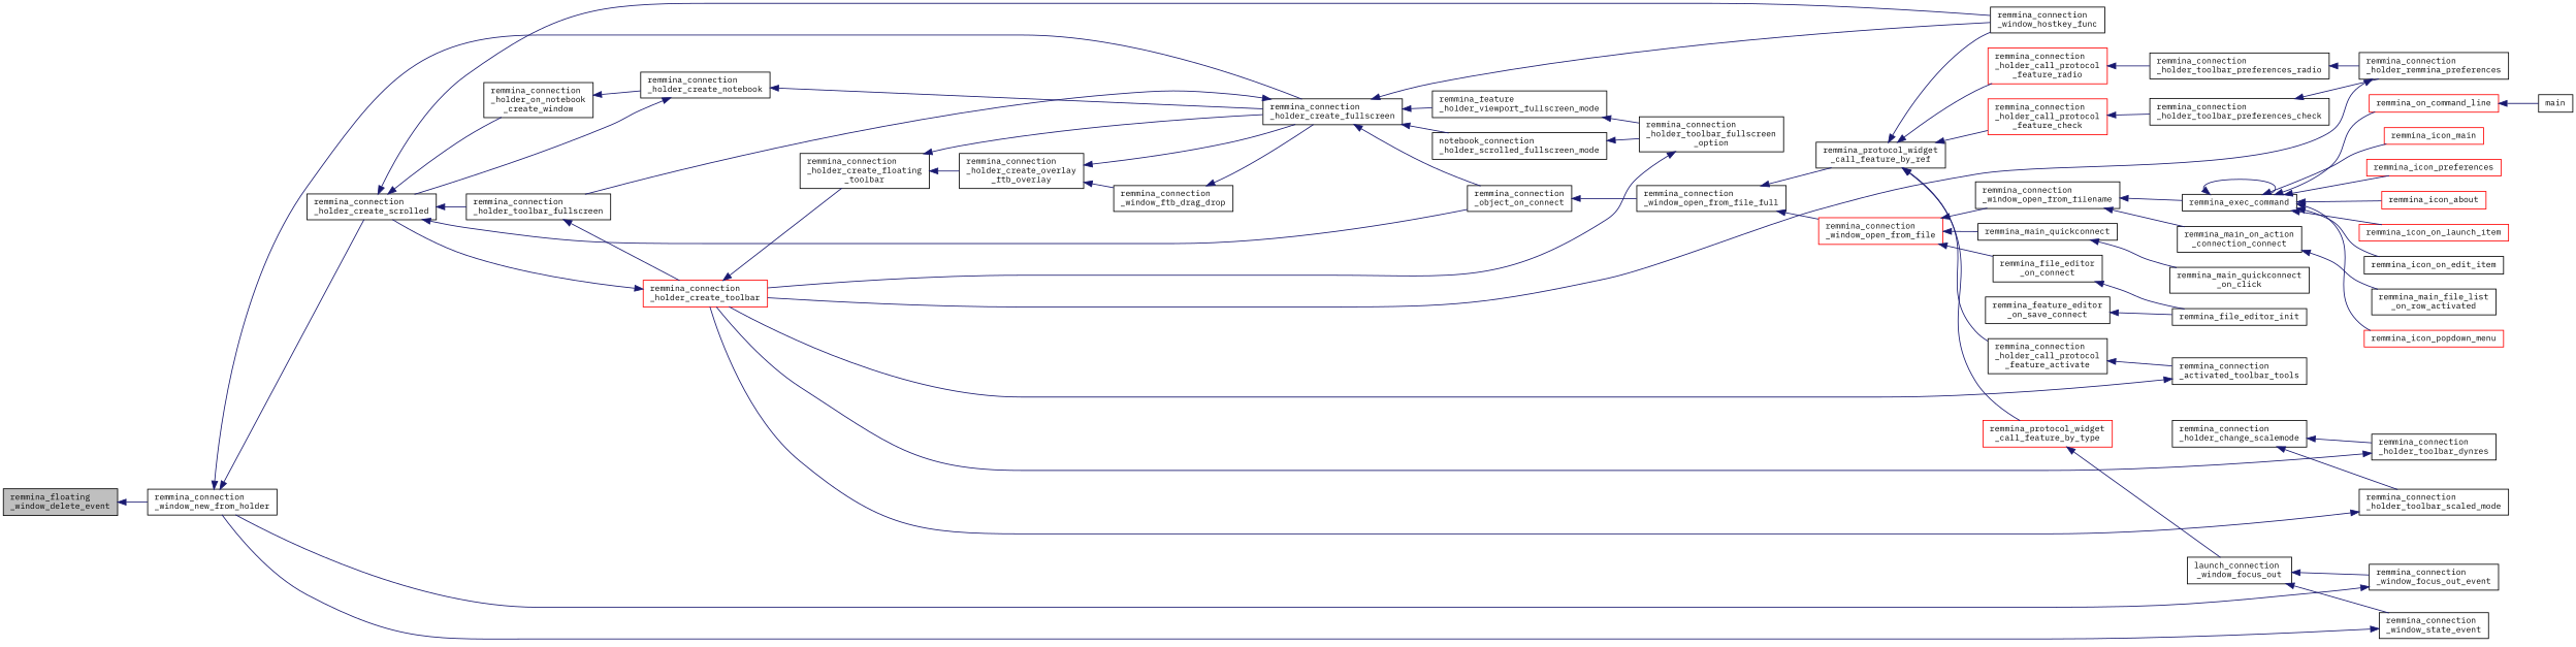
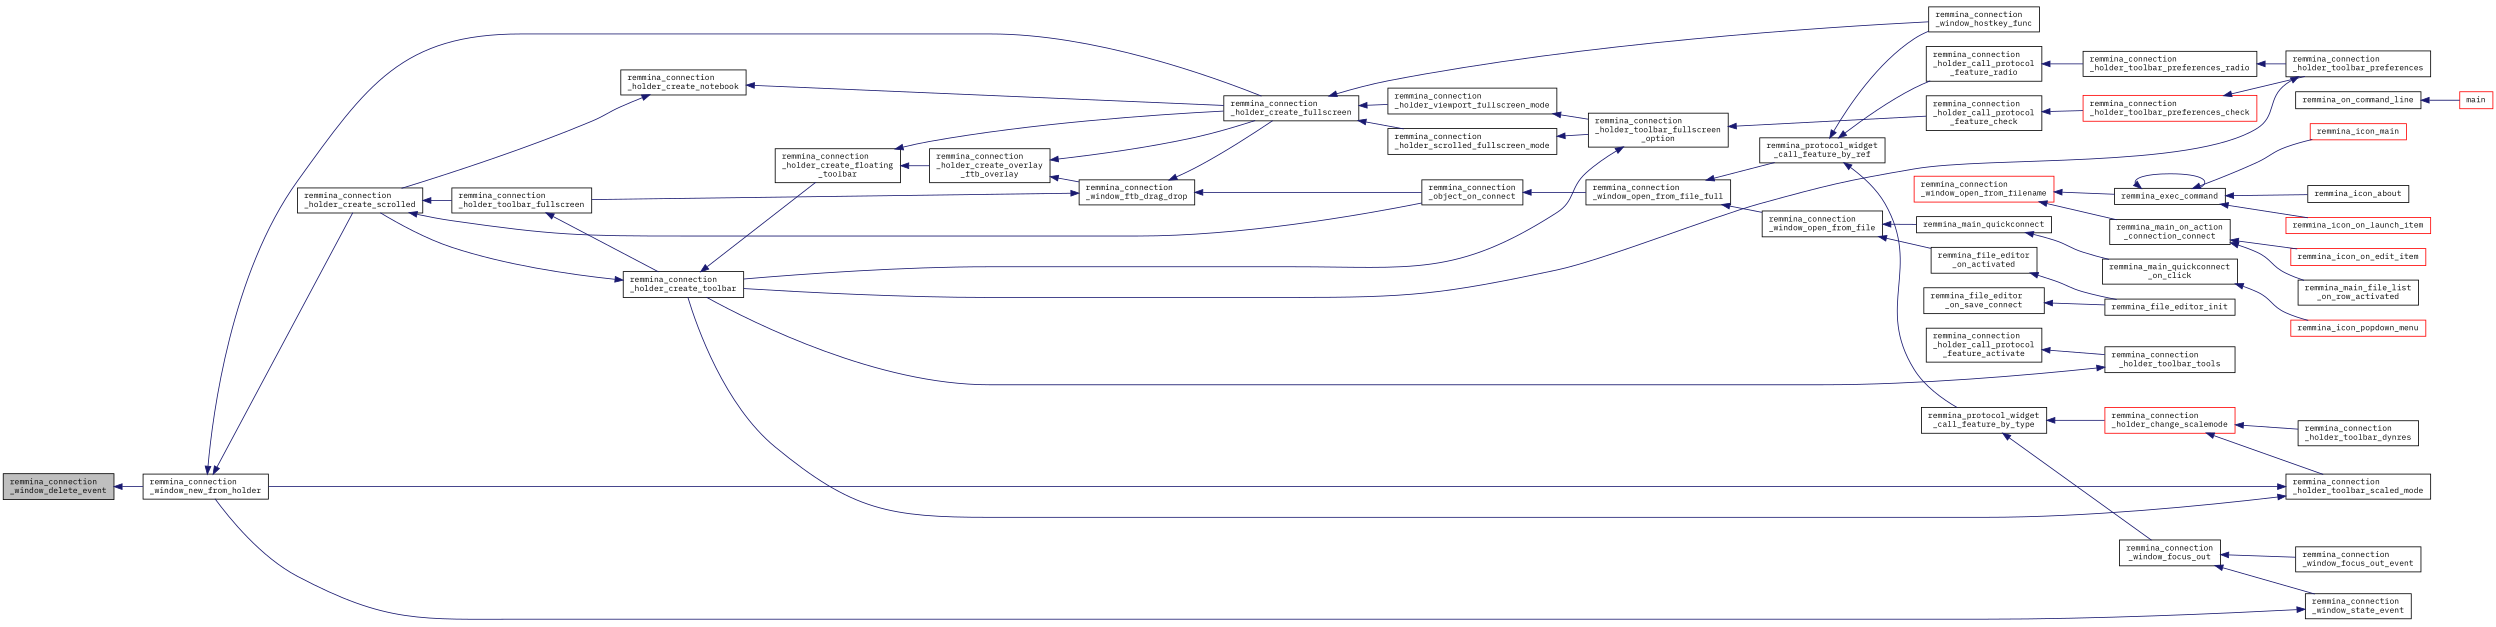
  digraph {
    fontname="IBM Plex Mono"
    rankdir=LR
    node [color=black fillcolor=white fontname="IBM Plex Mono" fontsize=10 shape=record style=filled]
    edge [color=midnightblue dir=back fontname="IBM Plex Mono" fontsize=10 labelfontname=Helvetica labelfontsize=10 style=solid]
-   n1 [fillcolor=grey75 fontcolor=black height=0.2 label="remmina_floating\l_window_delete_event" width=0.4]
+   n1 [fillcolor=grey75 fontcolor=black height=0.2 label="remmina_connection\l_window_delete_event" width=0.4]
    n2 [height=0.2 label="remmina_connection\l_window_new_from_holder" width=0.4]
    n3 [height=0.2 label="remmina_connection\l_holder_create_scrolled" width=0.4]
    n4 [height=0.2 label="remmina_connection\l_holder_create_fullscreen" width=0.4]
    n5 [height=0.2 label="remmina_connection\l_holder_toolbar_fullscreen" width=0.4]
    n6 [height=0.2 label="remmina_connection\l_window_hostkey_func" width=0.4]
    n7 [height=0.2 label="remmina_connection\l_object_on_connect" width=0.4]
-   n8 [height=0.2 label="remmina_connection\l_holder_on_notebook\l_create_window" width=0.4]
-   n9 [height=0.2 label="remmina_feature\l_holder_viewport_fullscreen_mode" width=0.4]
-   n10 [height=0.2 label="notebook_connection\l_holder_scrolled_fullscreen_mode" width=0.4]
-   n11 [color=red height=0.2 label="remmina_connection\l_holder_create_toolbar" width=0.4]
+   n9 [height=0.2 label="remmina_connection\l_holder_viewport_fullscreen_mode" width=0.4]
+   n10 [height=0.2 label="remmina_connection\l_holder_scrolled_fullscreen_mode" width=0.4]
+   n11 [height=0.2 label="remmina_connection\l_holder_create_toolbar" width=0.4]
    n12 [height=0.2 label="remmina_connection\l_window_open_from_file_full" width=0.4]
    n13 [height=0.2 label="remmina_connection\l_holder_create_notebook" width=0.4]
    n14 [height=0.2 label="remmina_connection\l_holder_create_floating\l_toolbar" width=0.4]
    n15 [height=0.2 label="remmina_connection\l_holder_create_overlay\l_ftb_overlay" width=0.4]
    n16 [height=0.2 label="remmina_connection\l_window_ftb_drag_drop" width=0.4]
    n17 [height=0.2 label="remmina_connection\l_holder_toolbar_fullscreen\l_option" width=0.4]
-   n18 [color=red height=0.2 label="remmina_connection\l_window_open_from_file" width=0.4]
+   n18 [height=0.2 label="remmina_connection\l_window_open_from_file" width=0.4]
    n19 [height=0.2 label="remmina_protocol_widget\l_call_feature_by_ref" width=0.4]
-   n20 [height=0.2 label="remmina_connection\l_window_open_from_filename" width=0.4]
-   n21 [height=0.2 label="remmina_file_editor\l_on_connect" width=0.4]
+   n20 [color=red height=0.2 label="remmina_connection\l_window_open_from_filename" width=0.4]
+   n21 [height=0.2 label="remmina_file_editor\l_on_activated" width=0.4]
    n22 [height=0.2 label=remmina_main_quickconnect width=0.4]
-   n23 [color=red height=0.2 label="remmina_connection\l_holder_call_protocol\l_feature_radio" width=0.4]
-   n24 [color=red height=0.2 label="remmina_connection\l_holder_call_protocol\l_feature_check" width=0.4]
+   n23 [height=0.2 label="remmina_connection\l_holder_call_protocol\l_feature_radio" width=0.4]
+   n24 [height=0.2 label="remmina_connection\l_holder_call_protocol\l_feature_check" width=0.4]
    n25 [height=0.2 label="remmina_connection\l_holder_call_protocol\l_feature_activate" width=0.4]
-   n26 [color=red height=0.2 label="remmina_protocol_widget\l_call_feature_by_type" width=0.4]
+   n26 [height=0.2 label="remmina_protocol_widget\l_call_feature_by_type" width=0.4]
    n27 [height=0.2 label=remmina_exec_command width=0.4]
    n28 [height=0.2 label="remmina_main_on_action\l_connection_connect" width=0.4]
    n29 [height=0.2 label=remmina_file_editor_init width=0.4]
-   n30 [height=0.2 label="remmina_feature_editor\l_on_save_connect" width=0.4]
+   n30 [height=0.2 label="remmina_file_editor\l_on_save_connect" width=0.4]
    n31 [height=0.2 label="remmina_main_quickconnect\l_on_click" width=0.4]
-   n32 [color=red height=0.2 label=remmina_on_command_line width=0.4]
+   n32 [height=0.2 label=remmina_on_command_line width=0.4]
    n33 [color=red height=0.2 label=remmina_icon_main width=0.4]
-   n34 [color=red height=0.2 label=remmina_icon_preferences width=0.4]
-   n35 [color=red height=0.2 label=remmina_icon_about width=0.4]
+   n35 [height=0.2 label=remmina_icon_about width=0.4]
    n36 [color=red height=0.2 label=remmina_icon_on_launch_item width=0.4]
-   n37 [height=0.2 label=remmina_icon_on_edit_item width=0.4]
+   n37 [color=red height=0.2 label=remmina_icon_on_edit_item width=0.4]
    n38 [color=red height=0.2 label=remmina_icon_popdown_menu width=0.4]
    n39 [height=0.2 label="remmina_main_file_list\l_on_row_activated" width=0.4]
-   n40 [height=0.2 label=main width=0.4]
+   n40 [color=red height=0.2 label=main width=0.4]
    n41 [height=0.2 label="remmina_connection\l_holder_toolbar_preferences_radio" width=0.4]
-   n42 [height=0.2 label="remmina_connection\l_holder_toolbar_preferences_check" width=0.4]
-   n43 [height=0.2 label="remmina_connection\l_activated_toolbar_tools" width=0.4]
-   n44 [height=0.2 label="remmina_connection\l_holder_change_scalemode" width=0.4]
-   n45 [height=0.2 label="launch_connection\l_window_focus_out" width=0.4]
-   n46 [height=0.2 label="remmina_connection\l_holder_remmina_preferences" width=0.4]
+   n42 [color=red height=0.2 label="remmina_connection\l_holder_toolbar_preferences_check" width=0.4]
+   n43 [height=0.2 label="remmina_connection\l_holder_toolbar_tools" width=0.4]
+   n44 [color=red height=0.2 label="remmina_connection\l_holder_change_scalemode" width=0.4]
+   n45 [height=0.2 label="remmina_connection\l_window_focus_out" width=0.4]
+   n46 [height=0.2 label="remmina_connection\l_holder_toolbar_preferences" width=0.4]
    n47 [height=0.2 label="remmina_connection\l_holder_toolbar_dynres" width=0.4]
    n48 [height=0.2 label="remmina_connection\l_holder_toolbar_scaled_mode" width=0.4]
    n49 [height=0.2 label="remmina_connection\l_window_focus_out_event" width=0.4]
    n50 [height=0.2 label="remmina_connection\l_window_state_event" width=0.4]
    n1 -> n2
    n2 -> n3
    n2 -> n4
    n3 -> n5
-   n3 -> n6
    n3 -> n7
-   n3 -> n8
-   n4 -> n5
+   n16 -> n5
    n4 -> n6
-   n4 -> n7
+   n16 -> n7
    n4 -> n9
    n4 -> n10
    n5 -> n11
    n7 -> n12
-   n8 -> n13
    n9 -> n17
    n10 -> n17
    n11 -> n3
    n11 -> n14
    n12 -> n18
    n12 -> n19
    n13 -> n3
    n13 -> n4
    n14 -> n4
    n14 -> n15
    n15 -> n4
    n15 -> n16
    n16 -> n4
    n17 -> n11
-   n18 -> n20
    n18 -> n21
    n18 -> n22
    n19 -> n6
    n19 -> n23
-   n19 -> n24
-   n19 -> n25
+   n17 -> n24
    n19 -> n26
    n20 -> n27
    n20 -> n28
    n21 -> n29
    n22 -> n31
    n23 -> n41
    n24 -> n42
    n25 -> n43
+   n26 -> n44
    n26 -> n45
    n27 -> n27
-   n27 -> n32
    n27 -> n33
-   n27 -> n34
    n27 -> n35
    n27 -> n36
-   n27 -> n37
-   n27 -> n38
+   n28 -> n37
+   n31 -> n38
    n28 -> n39
    n30 -> n29
    n32 -> n40
    n41 -> n46
    n42 -> n46
    n43 -> n11
    n44 -> n47
    n44 -> n48
    n45 -> n49
    n45 -> n50
    n46 -> n11
-   n47 -> n11
    n48 -> n11
-   n49 -> n2
+   n48 -> n2
    n50 -> n2
  }
